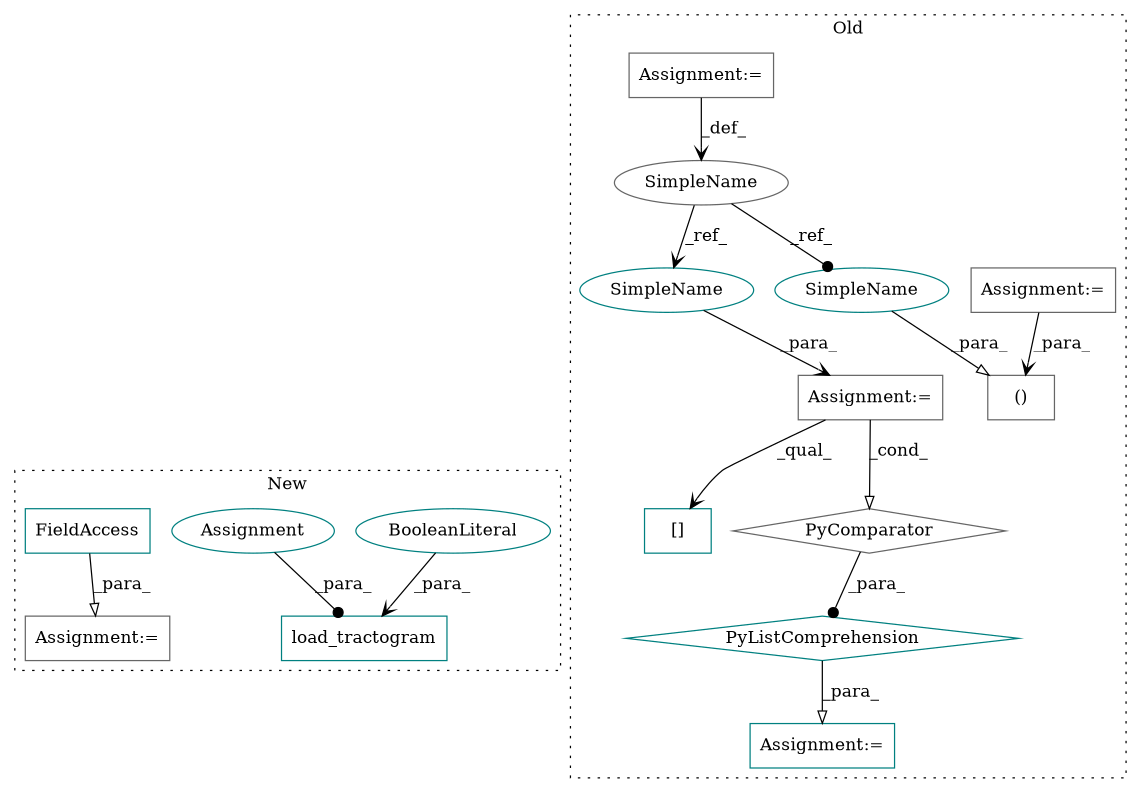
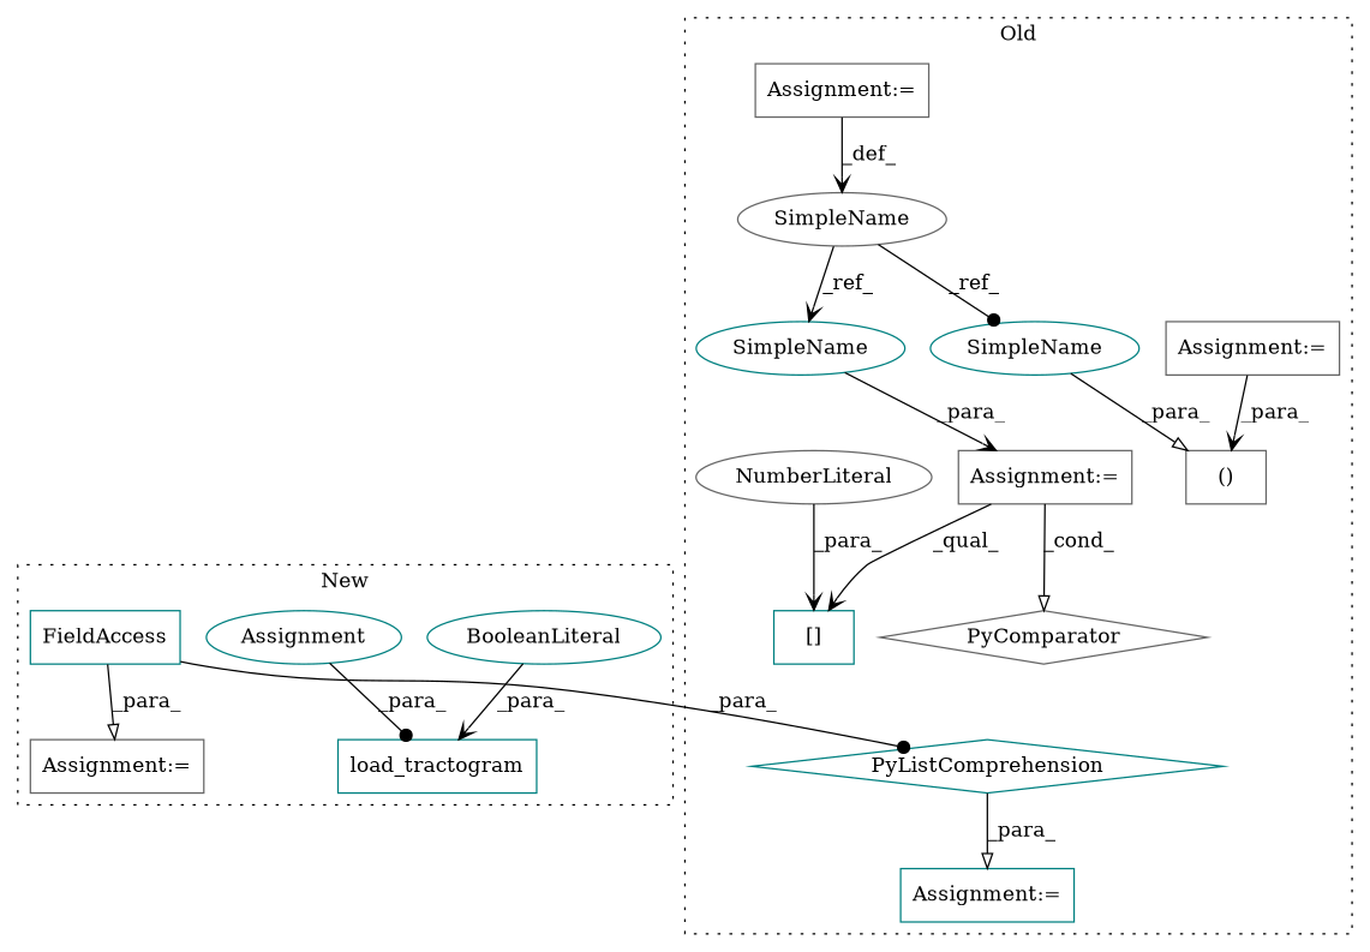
  digraph {
    node [a=7 color=teal l=7 s=2860 shape=box]
    edge [arrowhead=vee]
    n1 [a=106 color=gray40 l=23 label="()"]
    n2 [color=gray40 label="Assignment:=" s=2290]
    n3 [a=2 l="2,1" label="[]" s="2945,2948"]
+   n4 [a=34 color=gray40 l=1 label=NumberLiteral s=2947 shape=ellipse]
    n5 [color=gray40 l=3 label="Assignment:=" s=2628]
    n6 [l=14 label="Assignment:=" s=2931]
    n7 [a=109 l=99 label=PyListComprehension s=2945 shape=diamond]
    n8 [a=113 color=gray40 l=23 label=PyComparator s=3013 shape=diamond]
    n9 [a=42 color=gray40 label=SimpleName s=2290 shape=ellipse]
    n10 [color=gray40 l=23 label="Assignment:=" s=3013]
    n11 [a=42 label=SimpleName s=3020 shape=ellipse]
    n12 [a=42 label=SimpleName shape=ellipse]
    n13 [a=32 l="16,1" label=load_tractogram s="2804,2842"]
    n14 [a=9 l=5 label=BooleanLiteral s=2837 shape=ellipse]
    n15 [a=45 l=6 label=Assignment s=2830 shape=ellipse]
    n16 [color=gray40 l=1 label="Assignment:=" s=2803]
    n17 [a=22 l=51 label=FieldAccess s=2804]
    subgraph cluster_1 {
      label=Old
      style=dotted
      n1
      n2
      n3
+     n4
      n5
      n6
      n7
      n8
      n9
      n10
      n11
      n12
    }
    subgraph cluster_2 {
      label=New
      style=dotted
      n13
      n14
      n15
      n16
      n17
    }
    n2 -> n9 [label=_def_]
+   n4 -> n3 [label=_para_]
    n5 -> n1 [label=_para_]
    n7 -> n6 [arrowhead=onormal label=_para_]
-   n8 -> n7 [arrowhead=dot label=_para_]
+   n17 -> n7 [arrowhead=dot label=_para_]
    n9 -> n11 [label=_ref_]
    n9 -> n12 [arrowhead=dot label=_ref_]
    n10 -> n3 [label=_qual_]
    n10 -> n8 [arrowhead=onormal label=_cond_]
    n11 -> n10 [label=_para_]
    n12 -> n1 [arrowhead=onormal label=_para_]
    n14 -> n13 [label=_para_]
    n15 -> n13 [arrowhead=dot label=_para_]
    n17 -> n16 [arrowhead=onormal label=_para_]
  }
